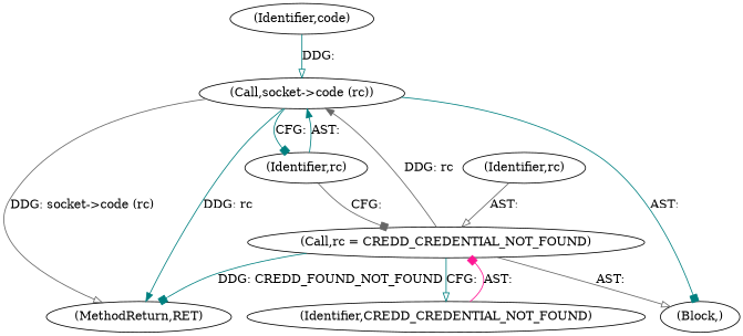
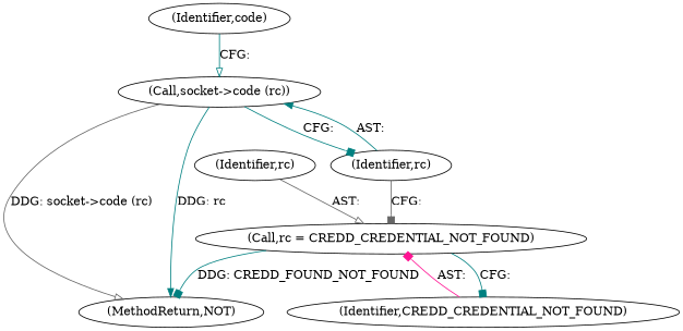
  digraph {
    edge [arrowhead=onormal color=teal]
    n1 [label="(Call,socket->code (rc))"]
-   n2 [label="(MethodReturn,RET)"]
-   n3 [label="(Block,)"]
+   n2 [label="(MethodReturn,NOT)"]
    n4 [label="(Identifier,rc)"]
    n5 [label="(Call,rc = CREDD_CREDENTIAL_NOT_FOUND)"]
    n6 [label="(Identifier,CREDD_CREDENTIAL_NOT_FOUND)"]
    n7 [label="(Identifier,rc)"]
    n8 [label="(Identifier,code)"]
    n1 -> n2 [color=gray40 label="DDG: socket->code (rc)"]
    n1 -> n2 [arrowhead=normal label="DDG: rc"]
-   n1 -> n3 [arrowhead=box label="AST: "]
    n1 -> n4 [arrowhead=box label="CFG: "]
    n4 -> n1 [arrowhead=normal label="AST: "]
    n4 -> n5 [arrowhead=box color=gray40 label="CFG: "]
-   n5 -> n1 [arrowhead=normal color=gray40 label="DDG: rc"]
    n5 -> n2 [arrowhead=box label="DDG: CREDD_FOUND_NOT_FOUND"]
-   n5 -> n3 [color=gray40 label="AST: "]
-   n5 -> n6 [label="CFG: "]
+   n5 -> n6 [arrowhead=box label="CFG: "]
    n6 -> n5 [arrowhead=box color=deeppink label="AST: "]
    n7 -> n5 [color=gray40 label="AST: "]
-   n8 -> n1 [label="DDG: "]
+   n8 -> n1 [label="CFG: "]
  }
